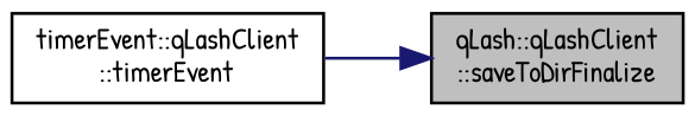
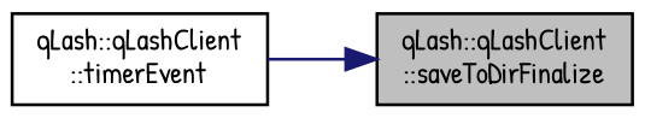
  digraph {
    rankdir=RL
    fontname="Patrick Hand"
    node [color=black fontname="Patrick Hand" fontsize=10 shape=record style=filled]
    n1 [fillcolor=grey75 fontcolor=black height=0.2 label="qLash::qLashClient\l::saveToDirFinalize" width=0.4]
-   n2 [fillcolor=white height=0.2 label="timerEvent::qLashClient\l::timerEvent" width=0.4]
+   n2 [fillcolor=white height=0.2 label="qLash::qLashClient\l::timerEvent" width=0.4]
    n1 -> n2 [color=midnightblue dir=back fontname="Patrick Hand" fontsize=10 labelfontname=Helvetica labelfontsize=10 style=solid]
  }
